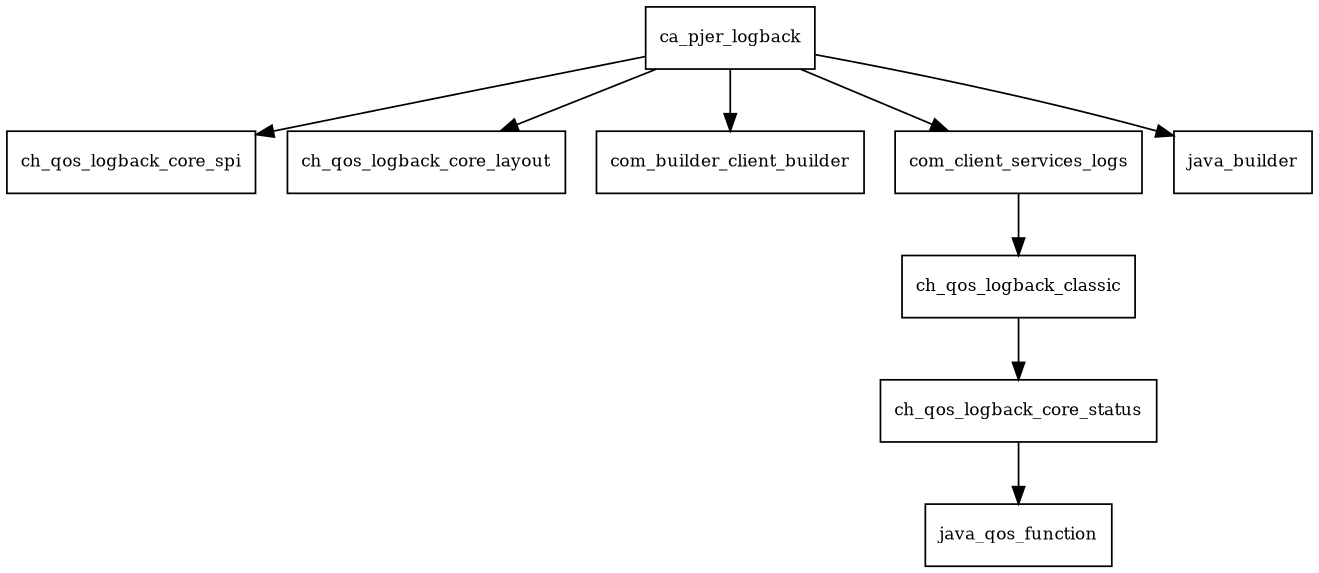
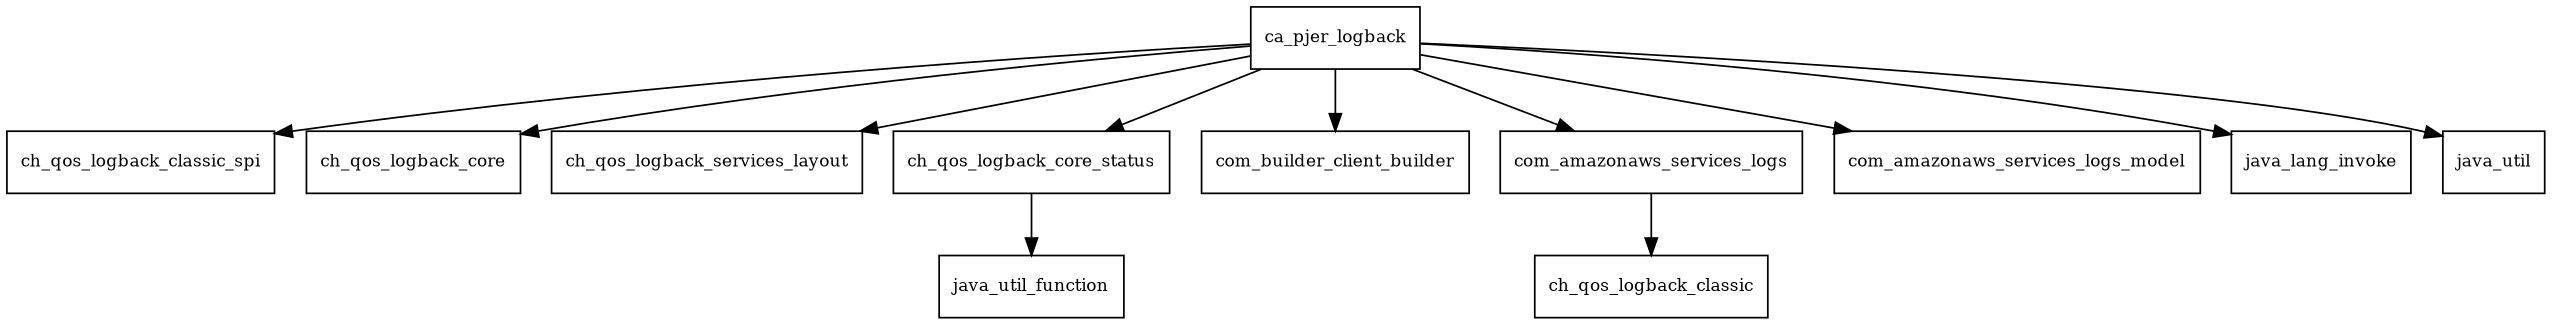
  digraph {
    node [fontsize=10.0 shape=box]
    ca_pjer_logback
-   ch_qos_logback_classic_spi [label=ch_qos_logback_core_spi]
-   ch_qos_logback_core_layout
+   ch_qos_logback_classic_spi
+   ch_qos_logback_core
+   ch_qos_logback_core_layout [label=ch_qos_logback_services_layout]
    ch_qos_logback_core_status
    n6 [label=com_builder_client_builder]
-   com_amazonaws_services_logs [label=com_client_services_logs]
-   java_util [label=java_builder]
-   java_util_function [label=java_qos_function]
+   com_amazonaws_services_logs
+   com_amazonaws_services_logs_model
+   java_lang_invoke
+   java_util
+   java_util_function
    ch_qos_logback_classic
    ca_pjer_logback -> ch_qos_logback_classic_spi
+   ca_pjer_logback -> ch_qos_logback_core
    ca_pjer_logback -> ch_qos_logback_core_layout
-   ch_qos_logback_classic -> ch_qos_logback_core_status
+   ca_pjer_logback -> ch_qos_logback_core_status
    ca_pjer_logback -> n6
    ca_pjer_logback -> com_amazonaws_services_logs
+   ca_pjer_logback -> com_amazonaws_services_logs_model
+   ca_pjer_logback -> java_lang_invoke
    ca_pjer_logback -> java_util
    ch_qos_logback_core_status -> java_util_function
    com_amazonaws_services_logs -> ch_qos_logback_classic
  }
